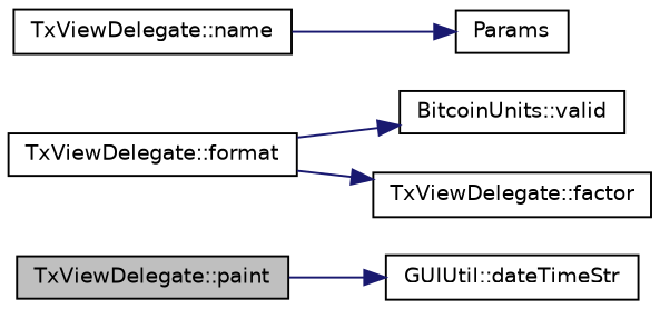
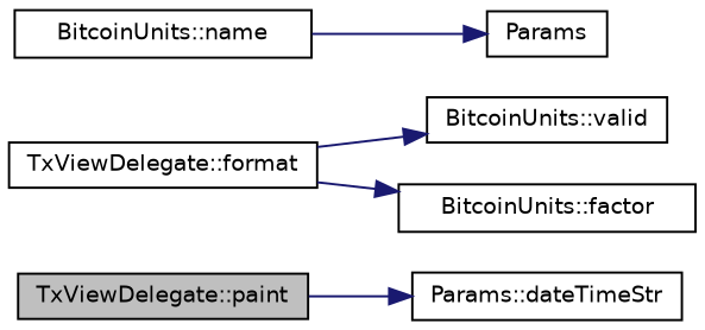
  digraph {
    rankdir=LR
    node [color=black fillcolor=white fontname=Helvetica fontsize=10 shape=record style=filled]
    edge [color=midnightblue fontname=Helvetica fontsize=10 labelfontname=Helvetica labelfontsize=10 style=solid]
    n1 [fillcolor=grey75 fontcolor=black height=0.2 label="TxViewDelegate::paint" width=0.4]
-   n2 [height=0.2 label="GUIUtil::dateTimeStr" width=0.4]
+   n2 [height=0.2 label="Params::dateTimeStr" width=0.4]
    n3 [height=0.2 label="TxViewDelegate::format" width=0.4]
    n4 [height=0.2 label="BitcoinUnits::valid" width=0.4]
-   n5 [height=0.2 label="TxViewDelegate::factor" width=0.4]
-   n6 [height=0.2 label="TxViewDelegate::name" width=0.4]
+   n5 [height=0.2 label="BitcoinUnits::factor" width=0.4]
+   n6 [height=0.2 label="BitcoinUnits::name" width=0.4]
    n7 [height=0.2 label=Params width=0.4]
    n1 -> n2
    n3 -> n4
    n3 -> n5
    n6 -> n7
  }
